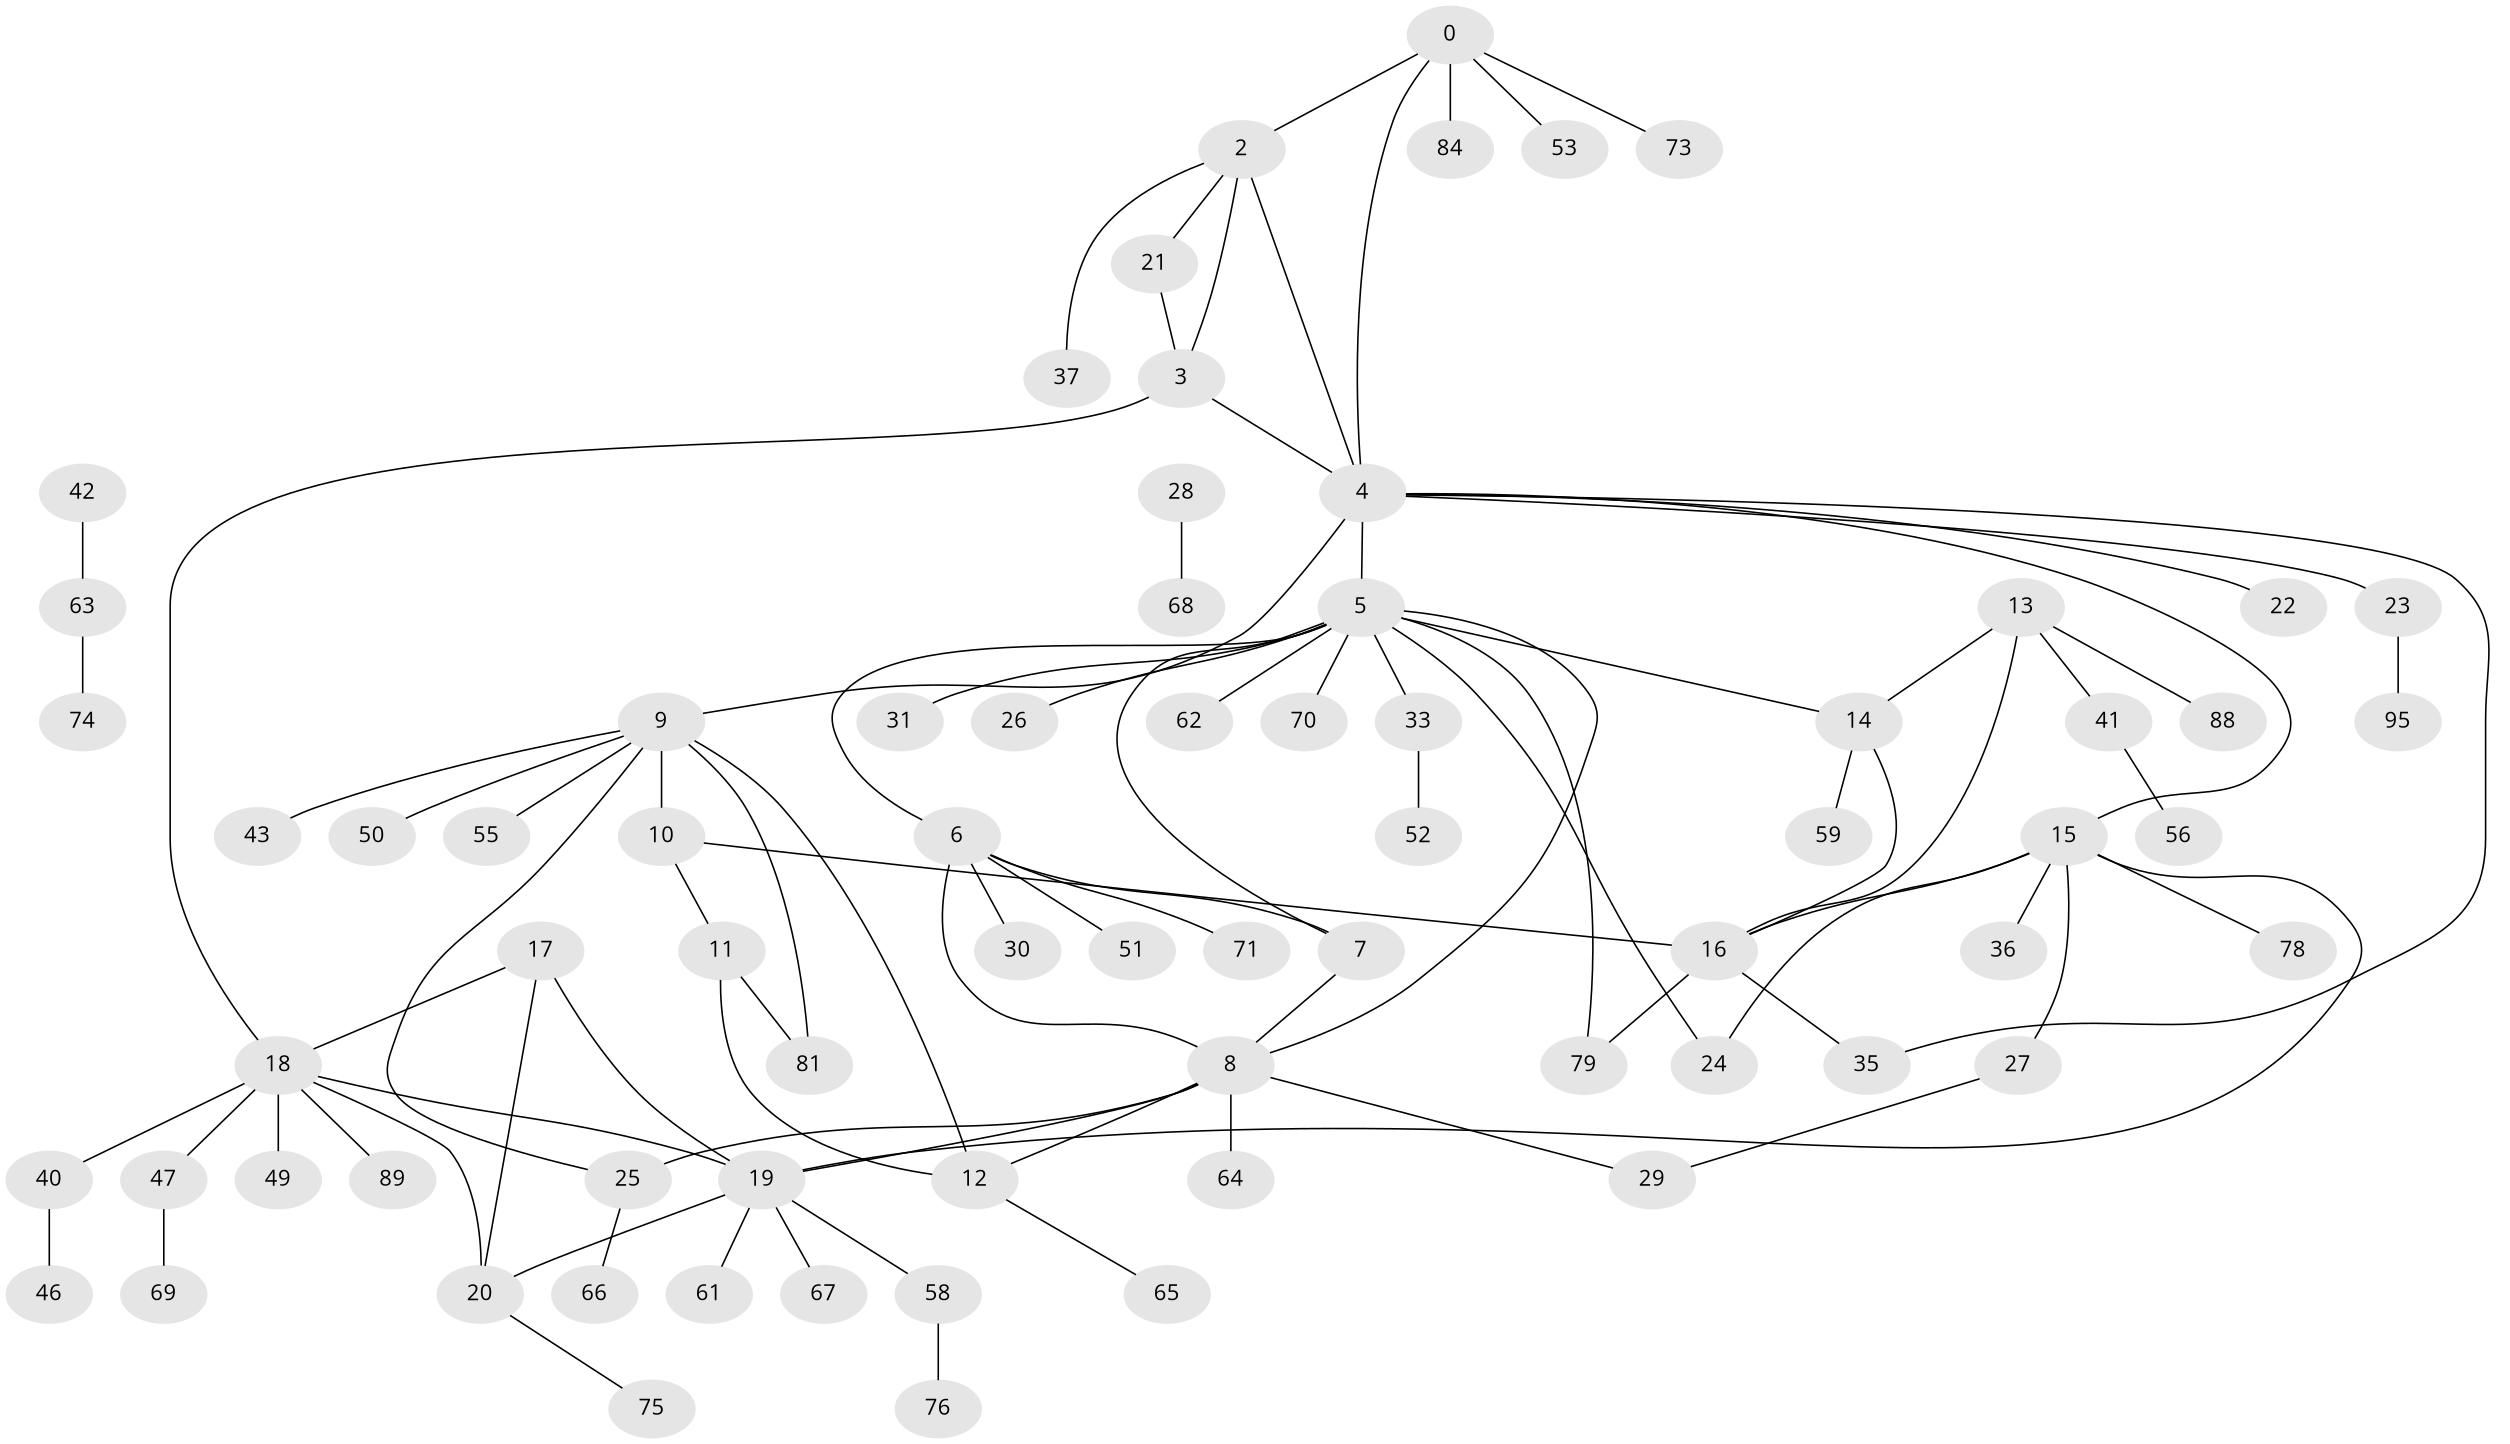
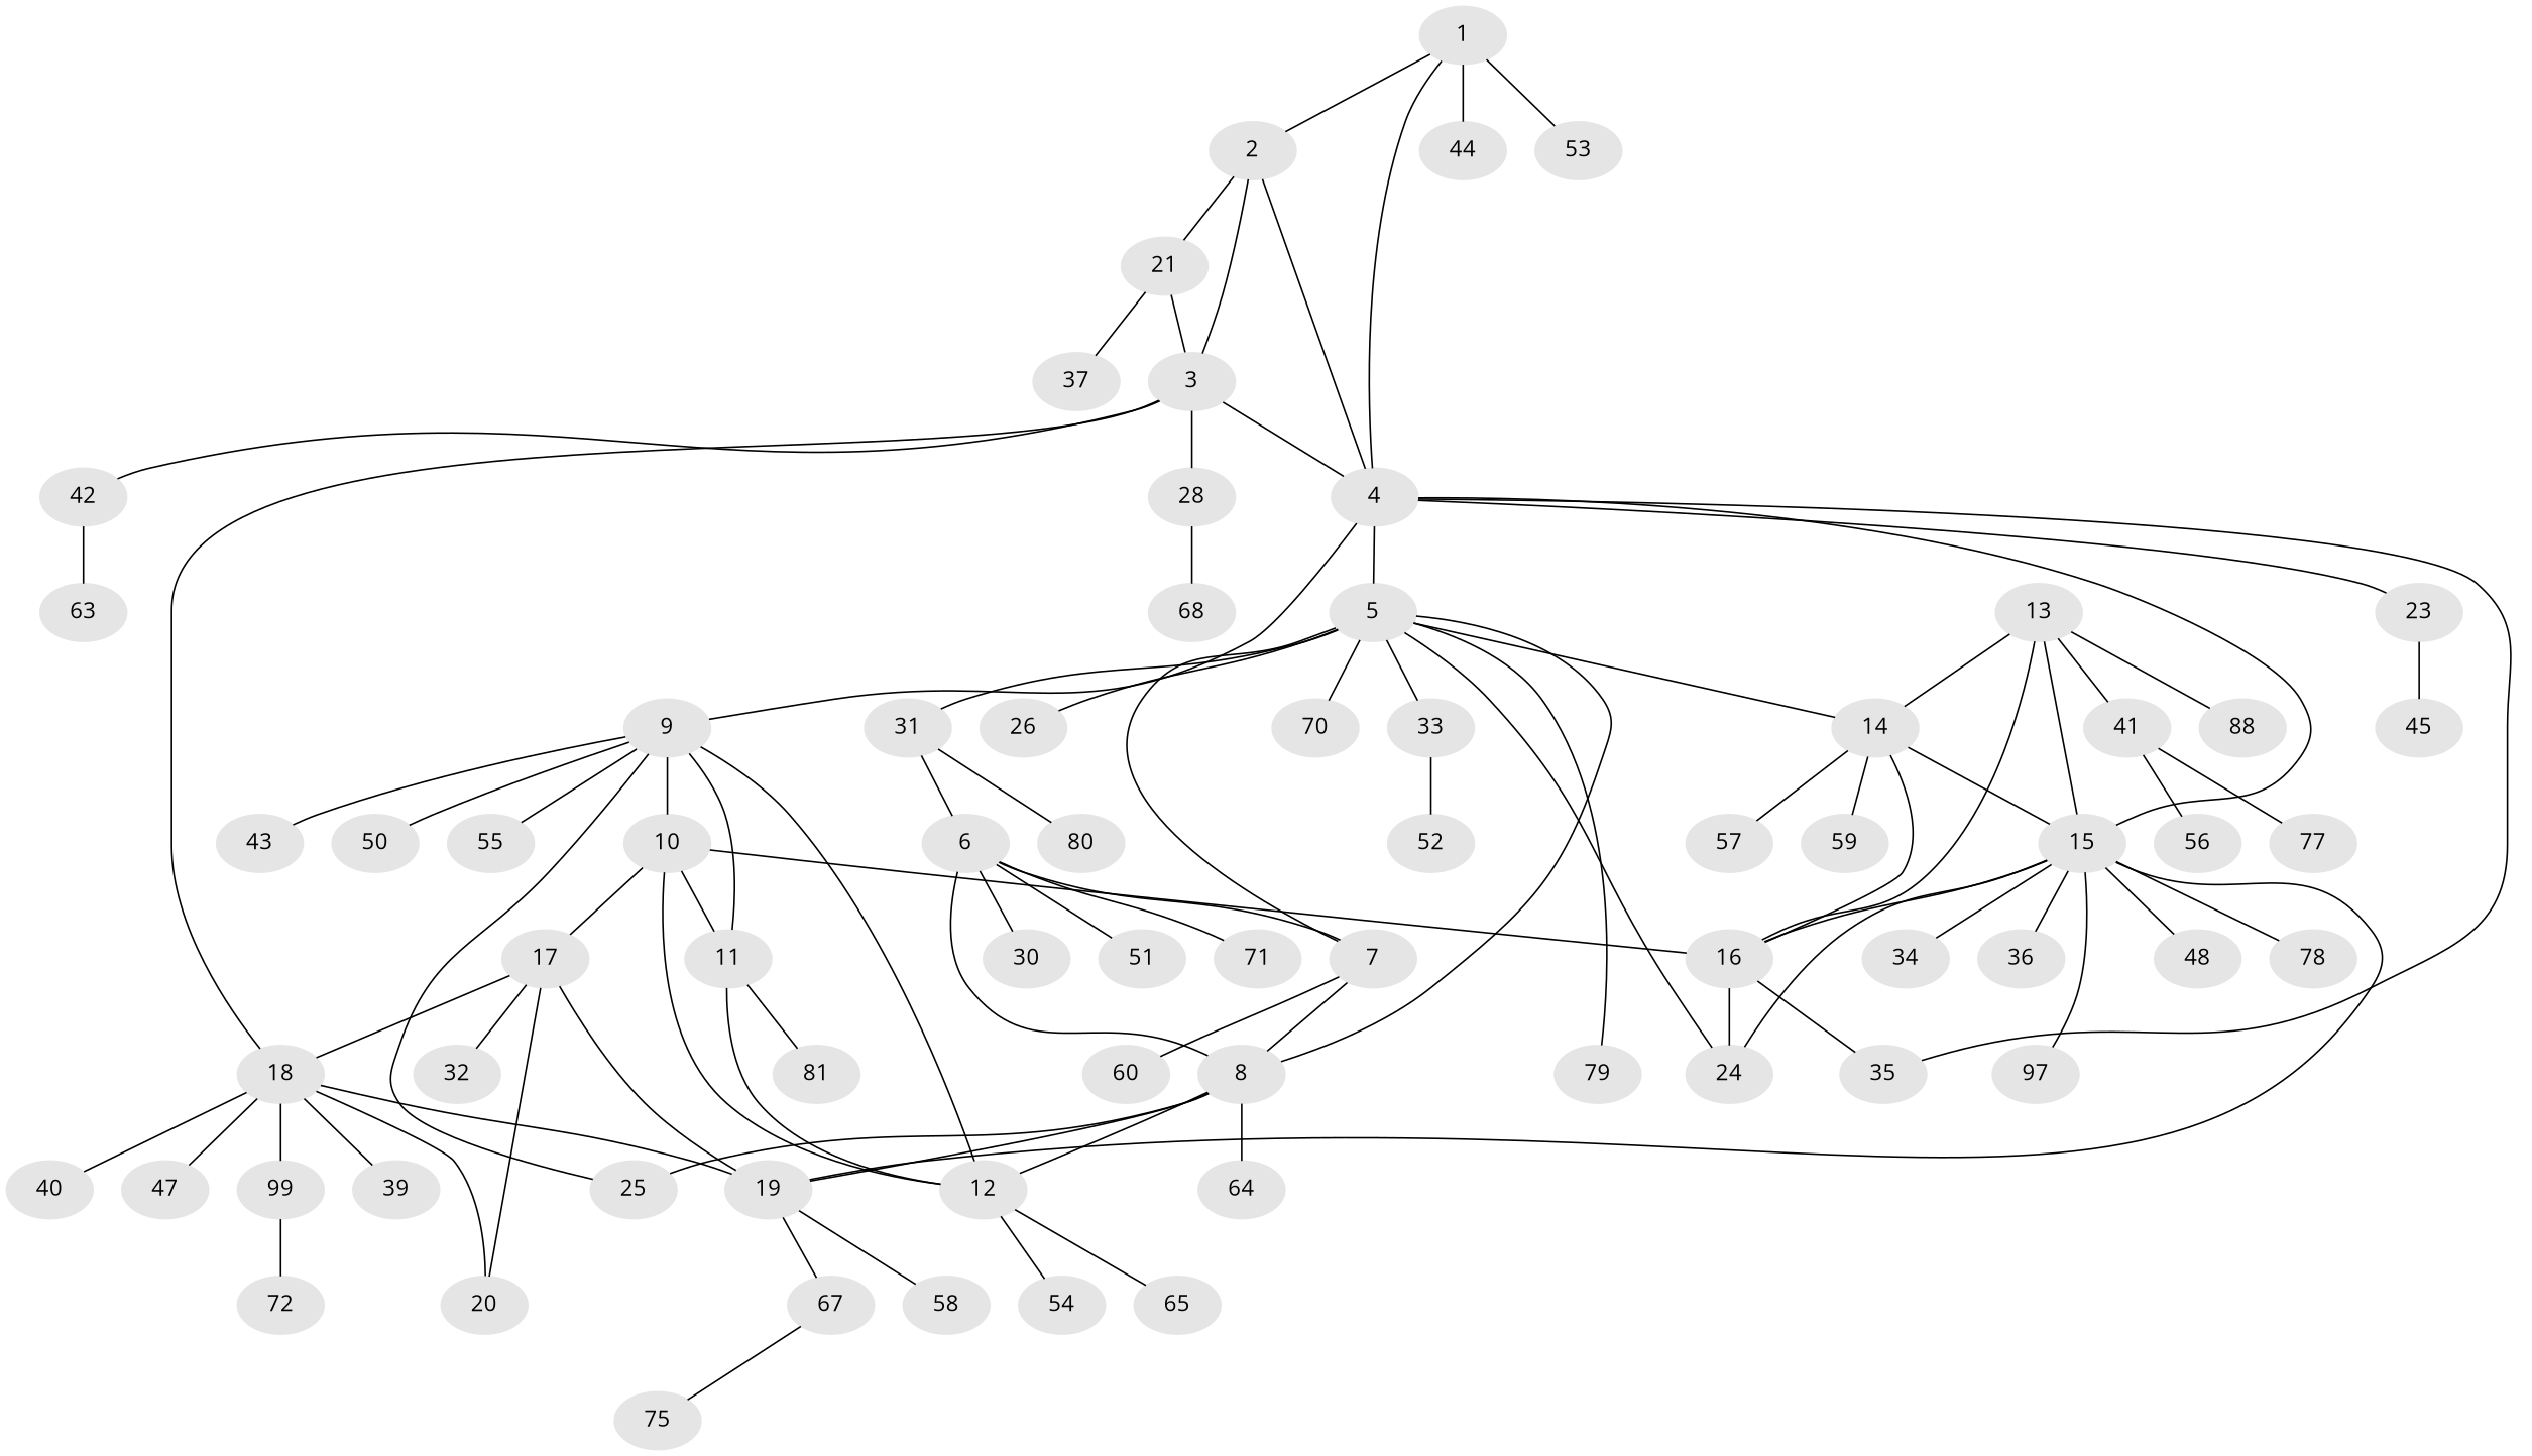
  graph {
    fontname="Open Sans"
    node [color=gray90 fontname="Open Sans" style=filled]
    edge [fontname="Open Sans"]
-   1 [label=0]
+   1
    2
    4
-   44 [label=84]
+   44
    53
-   73
    3
    21
    37
    18
    28
    42
    5
    9
    15
-   22
    23
    35
    19
    20
-   39 [label=89]
+   39
    40
    47
-   49
+   49 [label=99]
    68
    63
    6
    7
    8
    14
    24
    26
    31
    33
-   62
    70
    79
    12
    25
    10
    11
    43
    50
    55
    16
-   27
+   27 [label=97]
+   34
    36
+   48
    78
-   45 [label=95]
+   45
    30
    51
    71
-   29
+   60
    64
+   57
    59
+   80
    52
+   54
    65
    58
-   61
    67
-   66
    17
    81
+   32
    13
    n72 [label=88]
    41
    56
+   77
    75
-   46
-   69
-   76
-   74
+   72
    1 -- 2
    1 -- 4
    1 -- 44
    1 -- 53
-   1 -- 73
    2 -- 4
    2 -- 3
    2 -- 21
-   2 -- 37
+   21 -- 37
    4 -- 5
    4 -- 9
    4 -- 15
-   4 -- 22
    4 -- 23
    4 -- 35
    3 -- 4
    3 -- 18
+   3 -- 28
+   3 -- 42
    21 -- 3
    18 -- 19
    18 -- 20
    18 -- 39
    18 -- 40
    18 -- 47
    18 -- 49
    28 -- 68
    42 -- 63
-   5 -- 6
+   31 -- 6
    5 -- 7
    5 -- 8
    5 -- 14
    5 -- 24
    5 -- 26
    5 -- 31
    5 -- 33
-   5 -- 62
    5 -- 70
    5 -- 79
    9 -- 12
    9 -- 25
    9 -- 10
-   9 -- 81
+   9 -- 11
    9 -- 43
    9 -- 50
    9 -- 55
    15 -- 19
    15 -- 24
    15 -- 16
    15 -- 27
+   15 -- 34
    15 -- 36
+   15 -- 48
    15 -- 78
    23 -- 45
-   19 -- 20
    19 -- 58
-   19 -- 61
    19 -- 67
-   20 -- 75
-   40 -- 46
-   47 -- 69
-   63 -- 74
+   67 -- 75
+   49 -- 72
    6 -- 7
    6 -- 8
    6 -- 30
    6 -- 51
    6 -- 71
    7 -- 8
+   7 -- 60
    8 -- 19
    8 -- 12
    8 -- 25
-   8 -- 29
    8 -- 64
+   14 -- 15
    14 -- 16
+   14 -- 57
    14 -- 59
+   31 -- 80
    33 -- 52
+   12 -- 54
    12 -- 65
-   25 -- 66
+   10 -- 12
    10 -- 11
    10 -- 16
+   10 -- 17
    11 -- 12
    11 -- 81
    16 -- 35
-   16 -- 79
-   27 -- 29
-   58 -- 76
+   16 -- 24
    17 -- 18
    17 -- 19
    17 -- 20
+   17 -- 32
+   13 -- 15
    13 -- 14
    13 -- 16
    13 -- n72
    13 -- 41
    41 -- 56
+   41 -- 77
  }
